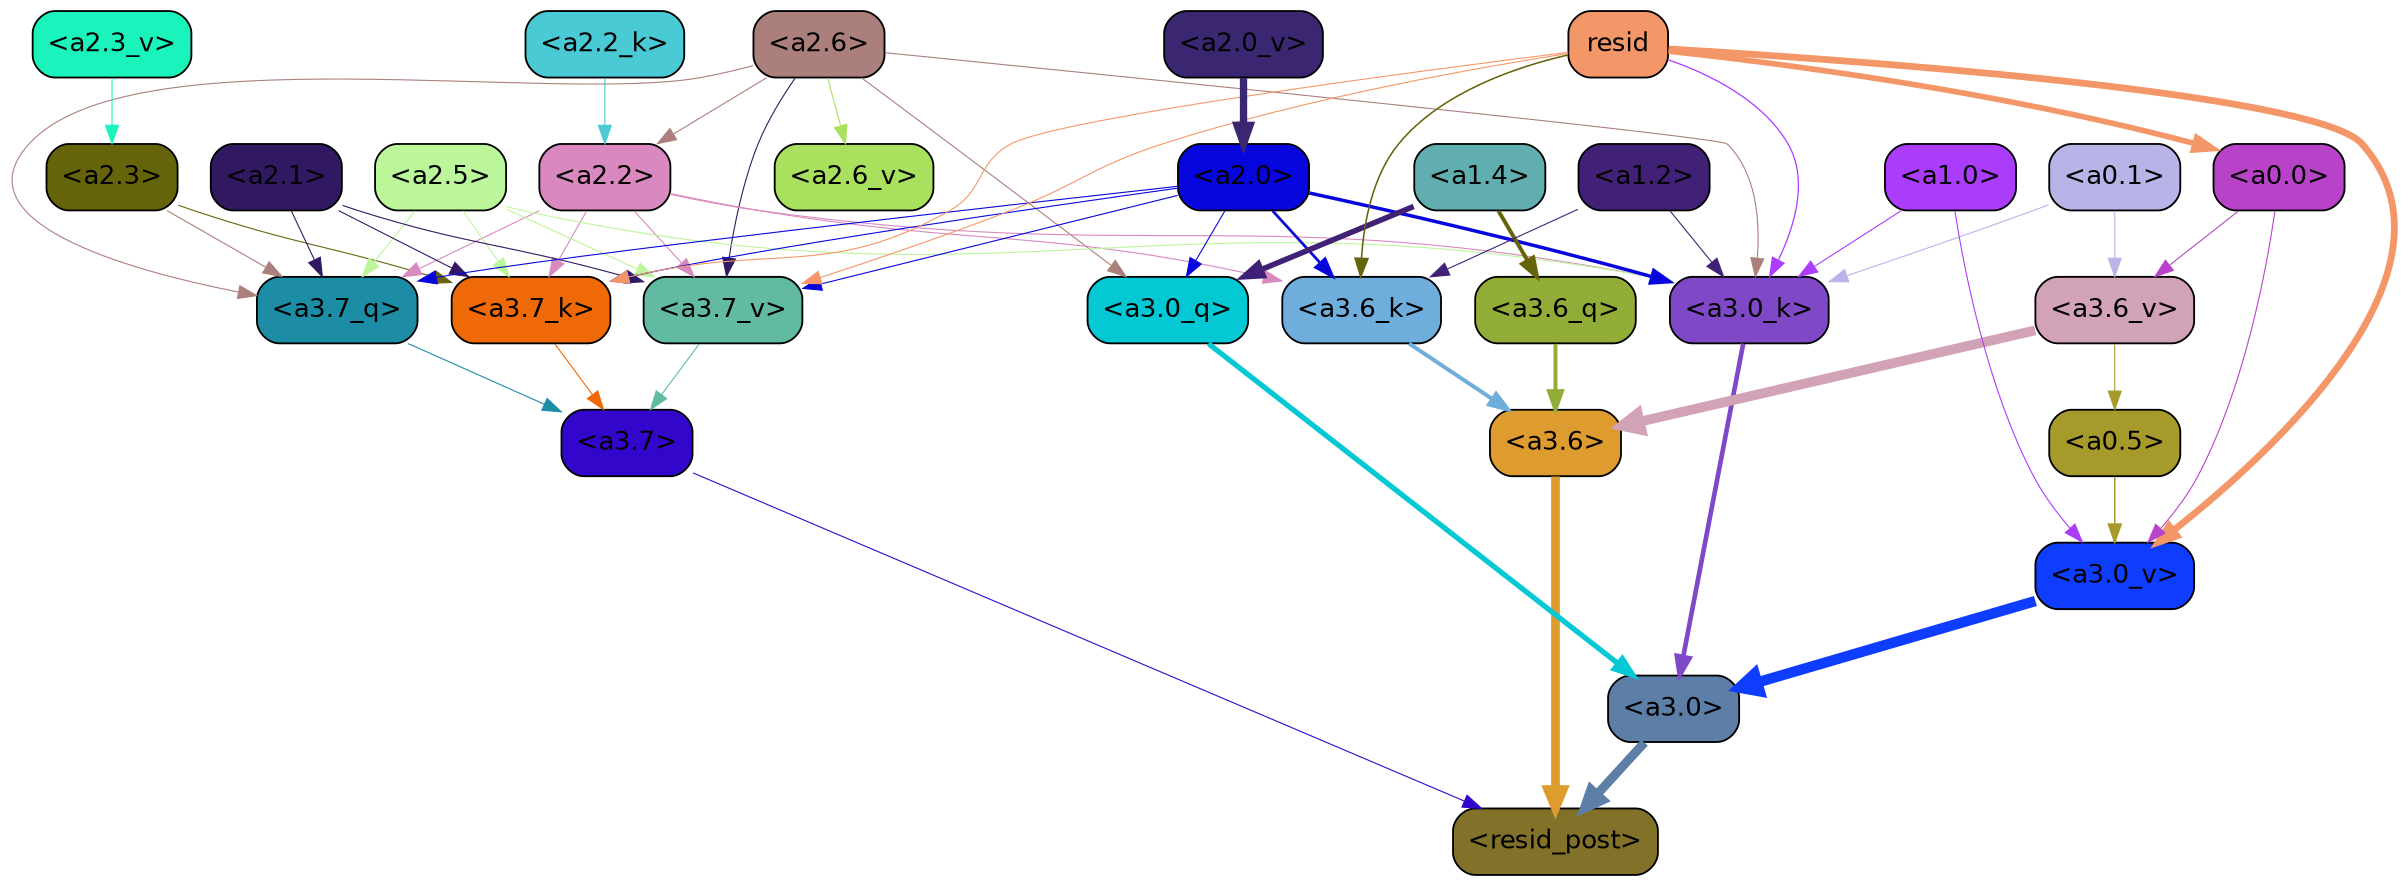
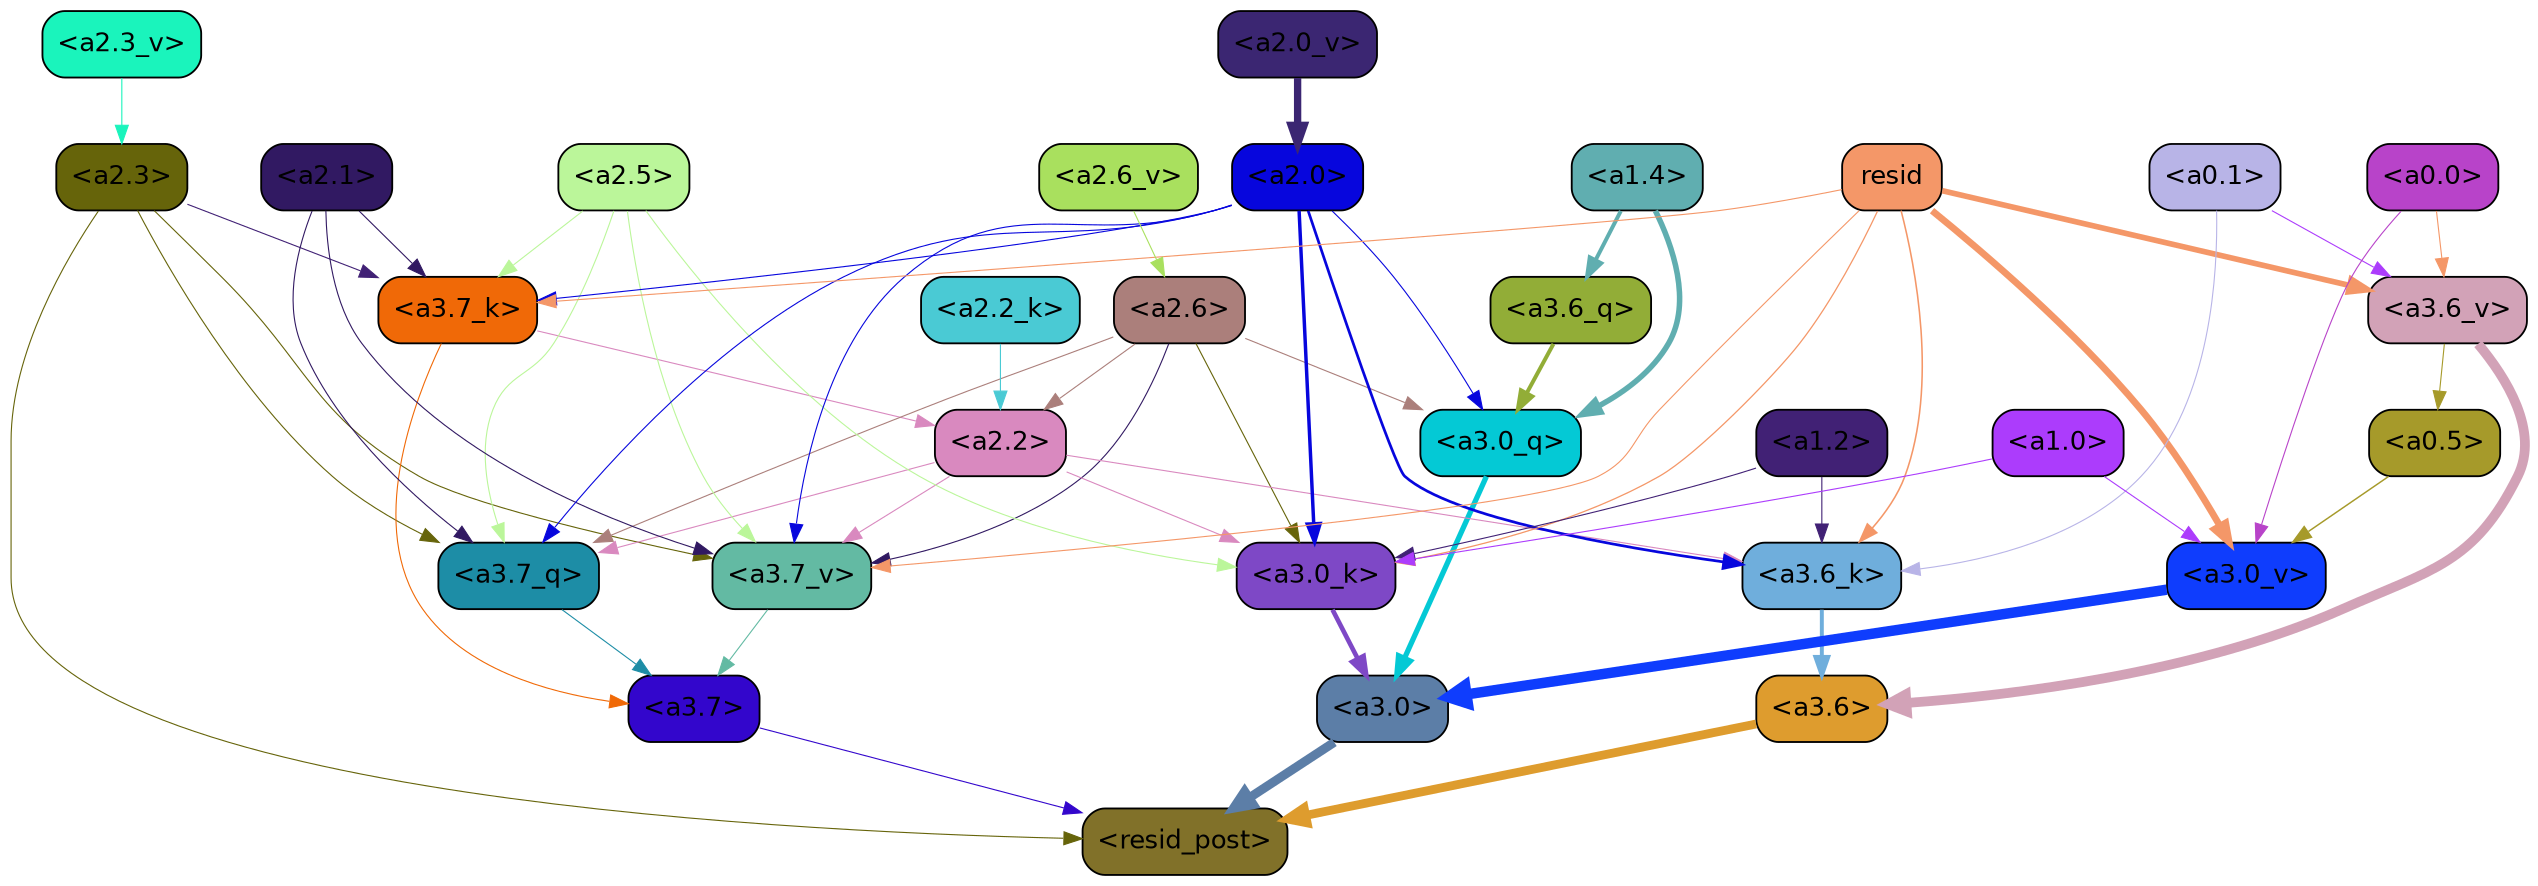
  strict digraph {
    splines=true
    node [color=black fontname=Helvetica shape=box style="filled, rounded"]
    edge [color="#0706dd" penwidth=0.6]
    "<a3.7>" [fillcolor="#3306cc"]
    "<resid_post>" [fillcolor="#817129"]
    "<a3.6>" [fillcolor="#de9c2e"]
    "<a3.0>" [fillcolor="#5c7ea7"]
    "<a2.3>" [fillcolor="#66640a"]
    "<a3.7_q>" [fillcolor="#1d8da6"]
    "<a3.7_k>" [fillcolor="#f06907"]
    "<a3.7_v>" [fillcolor="#63baa3"]
    "<a3.6_q>" [fillcolor="#92ad37"]
    "<a3.0_q>" [fillcolor="#04c9d5"]
    "<a3.6_k>" [fillcolor="#6faedc"]
    "<a3.0_k>" [fillcolor="#7e48c6"]
    "<a3.6_v>" [fillcolor="#d2a2b7"]
    "<a0.5>" [fillcolor="#a69a2a"]
    "<a3.0_v>" [fillcolor="#0f3dfd"]
    "<a2.6>" [fillcolor="#ab7f7b"]
    "<a2.2>" [fillcolor="#d989bf"]
    "<a2.5>" [fillcolor="#bbf69a"]
    "<a2.1>" [fillcolor="#311962"]
    "<a2.0>" [fillcolor="#0706dd"]
    "<a1.4>" [fillcolor="#60aeb0"]
    n22 [fillcolor="#f49768" label=resid]
    "<a1.2>" [fillcolor="#412175"]
    "<a0.1>" [fillcolor="#b8b4e7"]
    "<a1.0>" [fillcolor="#ac3cfc"]
    "<a0.0>" [fillcolor="#b843c9"]
    "<a2.2_k>" [fillcolor="#4acad4"]
    "<a2.6_v>" [fillcolor="#a9e05e"]
    "<a2.3_v>" [fillcolor="#1af4bc"]
    "<a2.0_v>" [fillcolor="#3b2672"]
    "<a3.7>" -> "<resid_post>" [color="#3306cc"]
    "<a3.6>" -> "<resid_post>" [color="#de9c2e" penwidth=4.7534414529800415]
    "<a3.0>" -> "<resid_post>" [color="#5c7ea7" penwidth=4.898576855659485]
-   "<a2.3>" -> "<a3.7_q>" [color="#ab7f7b"]
-   "<a2.3>" -> "<a3.7_k>" [color="#66640a"]
+   "<a2.3>" -> "<resid_post>" [color="#66640a"]
+   "<a2.3>" -> "<a3.7_q>" [color="#66640a"]
+   "<a2.3>" -> "<a3.7_k>" [color="#412175"]
+   "<a2.3>" -> "<a3.7_v>" [color="#66640a"]
    "<a3.7_q>" -> "<a3.7>" [color="#1d8da6"]
    "<a3.7_k>" -> "<a3.7>" [color="#f06907"]
    "<a3.7_v>" -> "<a3.7>" [color="#63baa3"]
-   "<a3.6_q>" -> "<a3.6>" [color="#92ad37" penwidth=2.160832464694977]
+   "<a3.6_q>" -> "<a3.0_q>" [color="#92ad37" penwidth=2.160832464694977]
    "<a3.0_q>" -> "<a3.0>" [color="#04c9d5" penwidth=2.870753765106201]
    "<a3.6_k>" -> "<a3.6>" [color="#6faedc" penwidth=2.13908451795578]
    "<a3.0_k>" -> "<a3.0>" [color="#7e48c6" penwidth=2.520303964614868]
    "<a3.6_v>" -> "<a3.6>" [color="#d2a2b7" penwidth=5.297133803367615]
    "<a3.6_v>" -> "<a0.5>" [color="#a69a2a"]
    "<a0.5>" -> "<a3.0_v>" [color="#a69a2a" penwidth=0.8028683364391327]
    "<a3.0_v>" -> "<a3.0>" [color="#0f3dfd" penwidth=5.680712580680847]
    "<a2.6>" -> "<a3.7_q>" [color="#ab7f7b"]
    "<a2.6>" -> "<a3.7_v>" [color="#311962"]
    "<a2.6>" -> "<a3.0_q>" [color="#ab7f7b"]
-   "<a2.6>" -> "<a3.0_k>" [color="#ab7f7b"]
+   "<a2.6>" -> "<a3.0_k>" [color="#66640a"]
    "<a2.6>" -> "<a2.2>" [color="#ab7f7b"]
    "<a2.2>" -> "<a3.7_q>" [color="#d989bf"]
-   "<a2.2>" -> "<a3.7_k>" [color="#d989bf"]
+   "<a3.7_k>" -> "<a2.2>" [color="#d989bf"]
    "<a2.2>" -> "<a3.7_v>" [color="#d989bf"]
    "<a2.2>" -> "<a3.6_k>" [color="#d989bf"]
    "<a2.2>" -> "<a3.0_k>" [color="#d989bf"]
    "<a2.5>" -> "<a3.7_q>" [color="#bbf69a"]
    "<a2.5>" -> "<a3.7_k>" [color="#bbf69a"]
    "<a2.5>" -> "<a3.7_v>" [color="#bbf69a"]
    "<a2.5>" -> "<a3.0_k>" [color="#bbf69a"]
    "<a2.1>" -> "<a3.7_q>" [color="#311962"]
    "<a2.1>" -> "<a3.7_k>" [color="#311962"]
    "<a2.1>" -> "<a3.7_v>" [color="#311962"]
    "<a2.0>" -> "<a3.7_q>"
    "<a2.0>" -> "<a3.7_k>"
    "<a2.0>" -> "<a3.7_v>"
    "<a2.0>" -> "<a3.0_q>"
    "<a2.0>" -> "<a3.6_k>" [penwidth=1.4784413101151586]
    "<a2.0>" -> "<a3.0_k>" [penwidth=1.8858084231615067]
-   "<a1.4>" -> "<a3.6_q>" [color="#66640a" penwidth=2.149975523352623]
-   "<a1.4>" -> "<a3.0_q>" [color="#412175" penwidth=3.0018038749694824]
+   "<a1.4>" -> "<a3.6_q>" [color="#60aeb0" penwidth=2.149975523352623]
+   "<a1.4>" -> "<a3.0_q>" [color="#60aeb0" penwidth=3.0018038749694824]
    n22 -> "<a3.7_k>" [color="#f49768"]
    n22 -> "<a3.7_v>" [color="#f49768"]
-   n22 -> "<a3.6_k>" [color="#66640a" penwidth=0.8552796393632889]
-   n22 -> "<a3.0_k>" [color="#ac3cfc" penwidth=0.691851794719696]
-   n22 -> "<a0.0>" [color="#f49768" penwidth=3.067279100418091]
+   n22 -> "<a3.6_k>" [color="#f49768" penwidth=0.8552796393632889]
+   n22 -> "<a3.0_k>" [color="#f49768" penwidth=0.691851794719696]
+   n22 -> "<a3.6_v>" [color="#f49768" penwidth=3.067279100418091]
    n22 -> "<a3.0_v>" [color="#f49768" penwidth=3.6927278637886047]
    "<a1.2>" -> "<a3.6_k>" [color="#412175"]
    "<a1.2>" -> "<a3.0_k>" [color="#412175"]
-   "<a0.1>" -> "<a3.0_k>" [color="#b8b4e7"]
-   "<a0.1>" -> "<a3.6_v>" [color="#b8b4e7"]
+   "<a0.1>" -> "<a3.6_k>" [color="#b8b4e7"]
+   "<a0.1>" -> "<a3.6_v>" [color="#ac3cfc"]
    "<a1.0>" -> "<a3.0_k>" [color="#ac3cfc"]
    "<a1.0>" -> "<a3.0_v>" [color="#ac3cfc"]
-   "<a0.0>" -> "<a3.6_v>" [color="#b843c9"]
+   "<a0.0>" -> "<a3.6_v>" [color="#f49768"]
    "<a0.0>" -> "<a3.0_v>" [color="#b843c9"]
    "<a2.2_k>" -> "<a2.2>" [color="#4acad4" penwidth=0.6149471998214722]
-   "<a2.6>" -> "<a2.6_v>" [color="#a9e05e"]
+   "<a2.6_v>" -> "<a2.6>" [color="#a9e05e"]
    "<a2.3_v>" -> "<a2.3>" [color="#1af4bc"]
    "<a2.0_v>" -> "<a2.0>" [color="#3b2672" penwidth=3.9731863737106323]
  }
